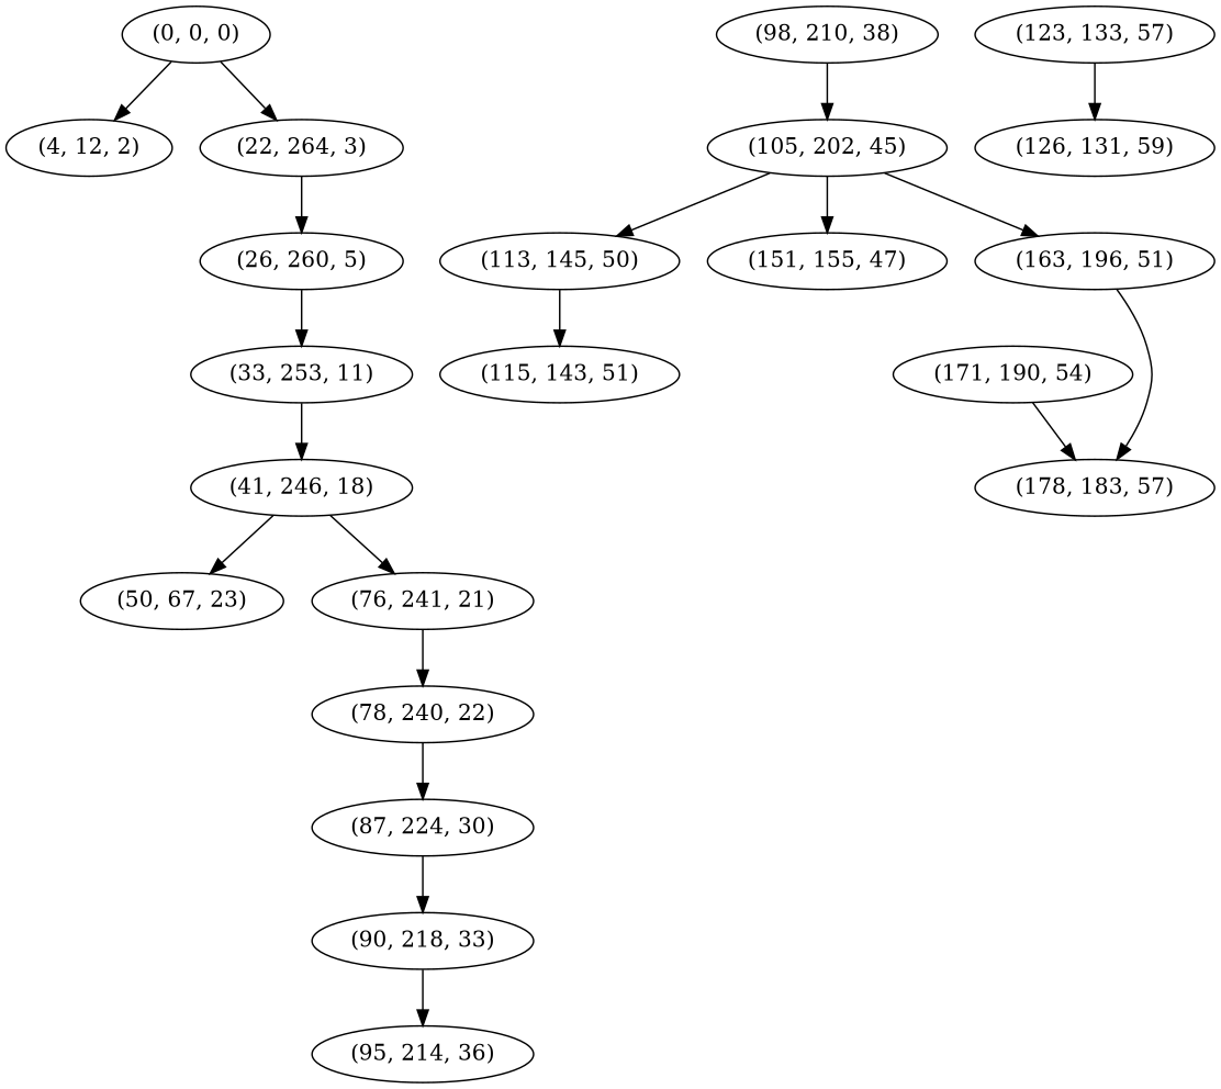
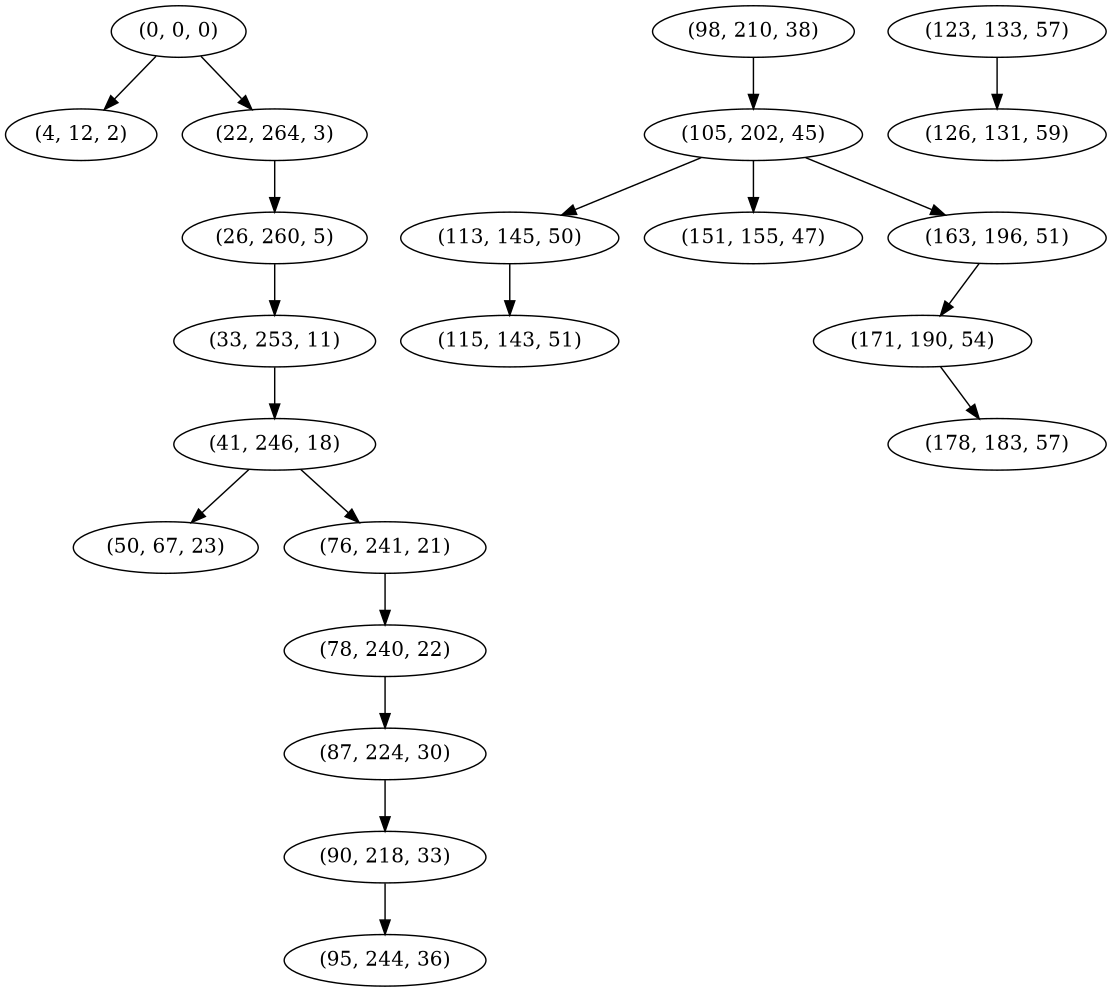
  digraph {
    "(0, 0, 0)"
    "(4, 12, 2)"
    "(22, 264, 3)"
    "(26, 260, 5)"
    "(33, 253, 11)"
    "(41, 246, 18)"
    "(50, 67, 23)"
    "(76, 241, 21)"
    "(78, 240, 22)"
    "(87, 224, 30)"
    "(90, 218, 33)"
-   "(95, 214, 36)"
+   "(95, 214, 36)" [label="(95, 244, 36)"]
    "(98, 210, 38)"
    "(105, 202, 45)"
    "(113, 145, 50)"
    "(151, 155, 47)"
    "(163, 196, 51)"
    "(115, 143, 51)"
    "(171, 190, 54)"
    "(123, 133, 57)"
    "(126, 131, 59)"
    "(178, 183, 57)"
    "(0, 0, 0)" -> "(4, 12, 2)"
    "(0, 0, 0)" -> "(22, 264, 3)"
    "(22, 264, 3)" -> "(26, 260, 5)"
    "(26, 260, 5)" -> "(33, 253, 11)"
    "(33, 253, 11)" -> "(41, 246, 18)"
    "(41, 246, 18)" -> "(50, 67, 23)"
    "(41, 246, 18)" -> "(76, 241, 21)"
    "(76, 241, 21)" -> "(78, 240, 22)"
    "(78, 240, 22)" -> "(87, 224, 30)"
    "(87, 224, 30)" -> "(90, 218, 33)"
    "(90, 218, 33)" -> "(95, 214, 36)"
    "(98, 210, 38)" -> "(105, 202, 45)"
    "(105, 202, 45)" -> "(113, 145, 50)"
    "(105, 202, 45)" -> "(151, 155, 47)"
    "(105, 202, 45)" -> "(163, 196, 51)"
    "(113, 145, 50)" -> "(115, 143, 51)"
-   "(163, 196, 51)" -> "(178, 183, 57)"
+   "(163, 196, 51)" -> "(171, 190, 54)"
    "(171, 190, 54)" -> "(178, 183, 57)"
    "(123, 133, 57)" -> "(126, 131, 59)"
  }
